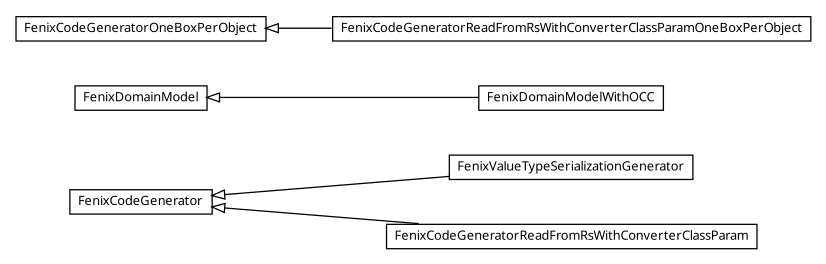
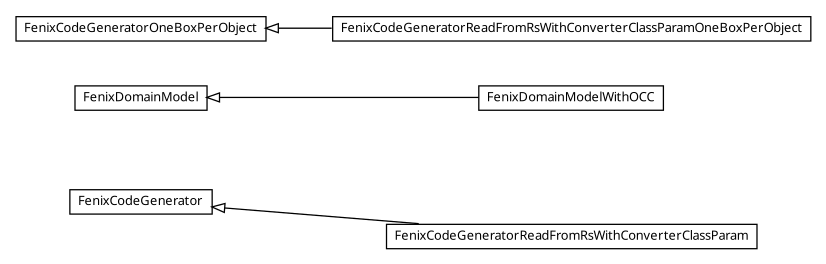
  digraph {
    fontname="Noto Sans"
    nodesep=0.25
    rankdir=LR
    ranksep=0.5
    node [fontcolor=black fontname="Noto Sans" fontsize=10.0 shape=plaintext]
    edge [arrowtail=empty dir=back fontname="Noto Sans" fontsize=10 headport=p labelfontname=Helvetica labelfontsize=10 tailport=p]
-   n1 [label=<<table title="pt.ist.fenixframework.pstm.dml.FenixValueTypeSerializationGenerator" border="0" cellborder="1" cellspacing="0" cellpadding="2" port="p" href="./FenixValueTypeSerializationGenerator.html"> 		<tr><td><table border="0" cellspacing="0" cellpadding="1"> <tr><td align="center" balign="center"> FenixValueTypeSerializationGenerator </td></tr> 		</table></td></tr> 		</table>>]
    n2 [label=<<table title="pt.ist.fenixframework.pstm.dml.FenixDomainModelWithOCC" border="0" cellborder="1" cellspacing="0" cellpadding="2" port="p" href="./FenixDomainModelWithOCC.html"> 		<tr><td><table border="0" cellspacing="0" cellpadding="1"> <tr><td align="center" balign="center"> FenixDomainModelWithOCC </td></tr> 		</table></td></tr> 		</table>>]
    n3 [label=<<table title="pt.ist.fenixframework.pstm.dml.FenixDomainModel" border="0" cellborder="1" cellspacing="0" cellpadding="2" port="p" href="./FenixDomainModel.html"> 		<tr><td><table border="0" cellspacing="0" cellpadding="1"> <tr><td align="center" balign="center"> FenixDomainModel </td></tr> 		</table></td></tr> 		</table>>]
    n4 [label=<<table title="pt.ist.fenixframework.pstm.dml.FenixCodeGeneratorReadFromRsWithConverterClassParamOneBoxPerObject" border="0" cellborder="1" cellspacing="0" cellpadding="2" port="p" href="./FenixCodeGeneratorReadFromRsWithConverterClassParamOneBoxPerObject.html"> 		<tr><td><table border="0" cellspacing="0" cellpadding="1"> <tr><td align="center" balign="center"> FenixCodeGeneratorReadFromRsWithConverterClassParamOneBoxPerObject </td></tr> 		</table></td></tr> 		</table>>]
    n5 [label=<<table title="pt.ist.fenixframework.pstm.dml.FenixCodeGeneratorReadFromRsWithConverterClassParam" border="0" cellborder="1" cellspacing="0" cellpadding="2" port="p" href="./FenixCodeGeneratorReadFromRsWithConverterClassParam.html"> 		<tr><td><table border="0" cellspacing="0" cellpadding="1"> <tr><td align="center" balign="center"> FenixCodeGeneratorReadFromRsWithConverterClassParam </td></tr> 		</table></td></tr> 		</table>>]
    n6 [label=<<table title="pt.ist.fenixframework.pstm.dml.FenixCodeGeneratorOneBoxPerObject" border="0" cellborder="1" cellspacing="0" cellpadding="2" port="p" href="./FenixCodeGeneratorOneBoxPerObject.html"> 		<tr><td><table border="0" cellspacing="0" cellpadding="1"> <tr><td align="center" balign="center"> FenixCodeGeneratorOneBoxPerObject </td></tr> 		</table></td></tr> 		</table>>]
    n7 [label=<<table title="pt.ist.fenixframework.pstm.dml.FenixCodeGenerator" border="0" cellborder="1" cellspacing="0" cellpadding="2" port="p" href="./FenixCodeGenerator.html"> 		<tr><td><table border="0" cellspacing="0" cellpadding="1"> <tr><td align="center" balign="center"> FenixCodeGenerator </td></tr> 		</table></td></tr> 		</table>>]
    n3 -> n2
    n6 -> n4
-   n7 -> n1
    n7 -> n5
  }
